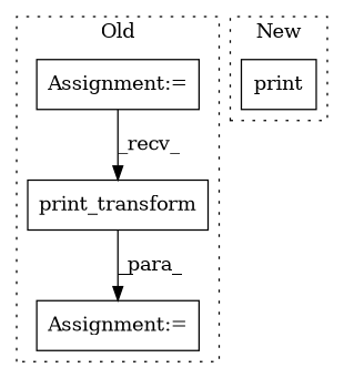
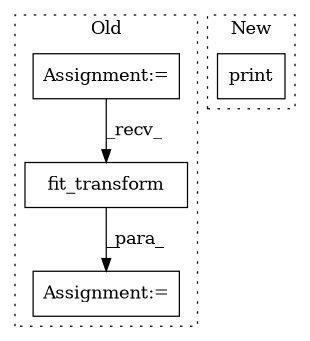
  digraph {
    node [a=32 shape=box]
-   n1 [l="14,1" label=print_transform s="1035,1050"]
+   n1 [l="14,1" label=fit_transform s="1035,1050"]
    n2 [a=7 l=1 label="Assignment:=" s=1027]
    n3 [a=7 l=13 label="Assignment:=" s=530]
    n4 [l="6,1" label=print s="1323,1330"]
    subgraph cluster_1 {
      label=Old
      style=dotted
      n1
      n2
      n3
    }
    subgraph cluster_2 {
      label=New
      style=dotted
      n4
    }
    n1 -> n2 [label=_para_]
    n3 -> n1 [label=_recv_]
  }
